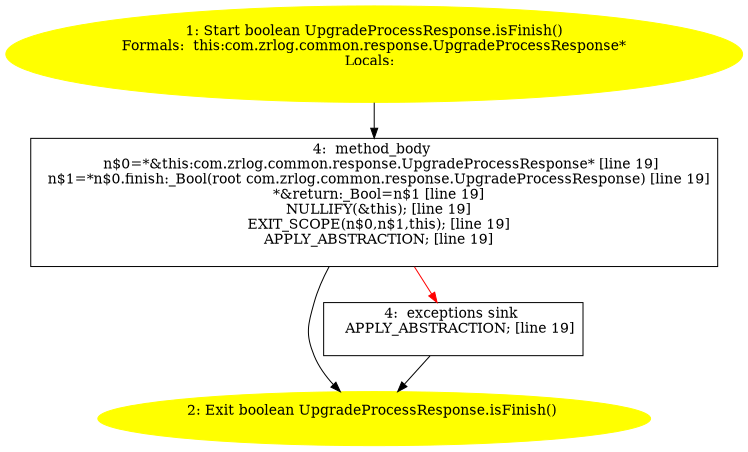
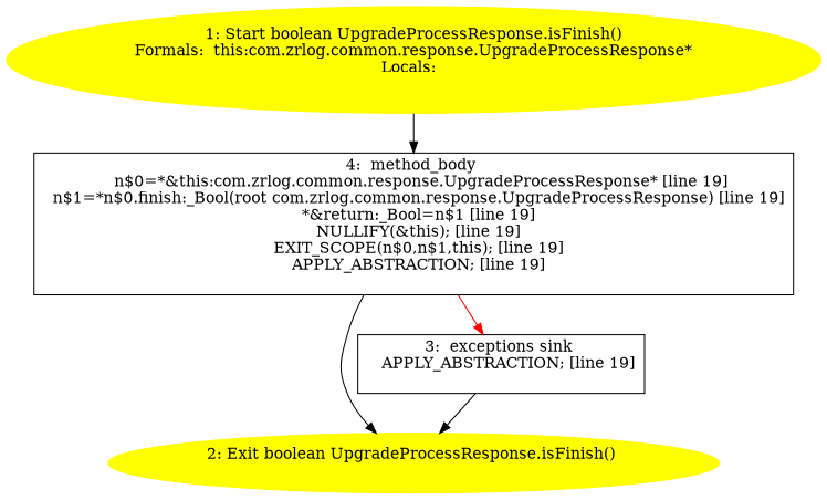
  digraph {
    n1 [color=yellow label="1: Start boolean UpgradeProcessResponse.isFinish()\nFormals:  this:com.zrlog.common.response.UpgradeProcessResponse*\nLocals:  \n  " style=filled]
    n2 [label="4:  method_body \n   n$0=*&this:com.zrlog.common.response.UpgradeProcessResponse* [line 19]\n  n$1=*n$0.finish:_Bool(root com.zrlog.common.response.UpgradeProcessResponse) [line 19]\n  *&return:_Bool=n$1 [line 19]\n  NULLIFY(&this); [line 19]\n  EXIT_SCOPE(n$0,n$1,this); [line 19]\n  APPLY_ABSTRACTION; [line 19]\n " shape=box]
    n3 [color=yellow label="2: Exit boolean UpgradeProcessResponse.isFinish() \n  " style=filled]
-   n4 [label="4:  exceptions sink \n   APPLY_ABSTRACTION; [line 19]\n " shape=box]
+   n4 [label="3:  exceptions sink \n   APPLY_ABSTRACTION; [line 19]\n " shape=box]
    n1 -> n2
    n2 -> n3
    n2 -> n4 [color=red]
    n4 -> n3
  }
